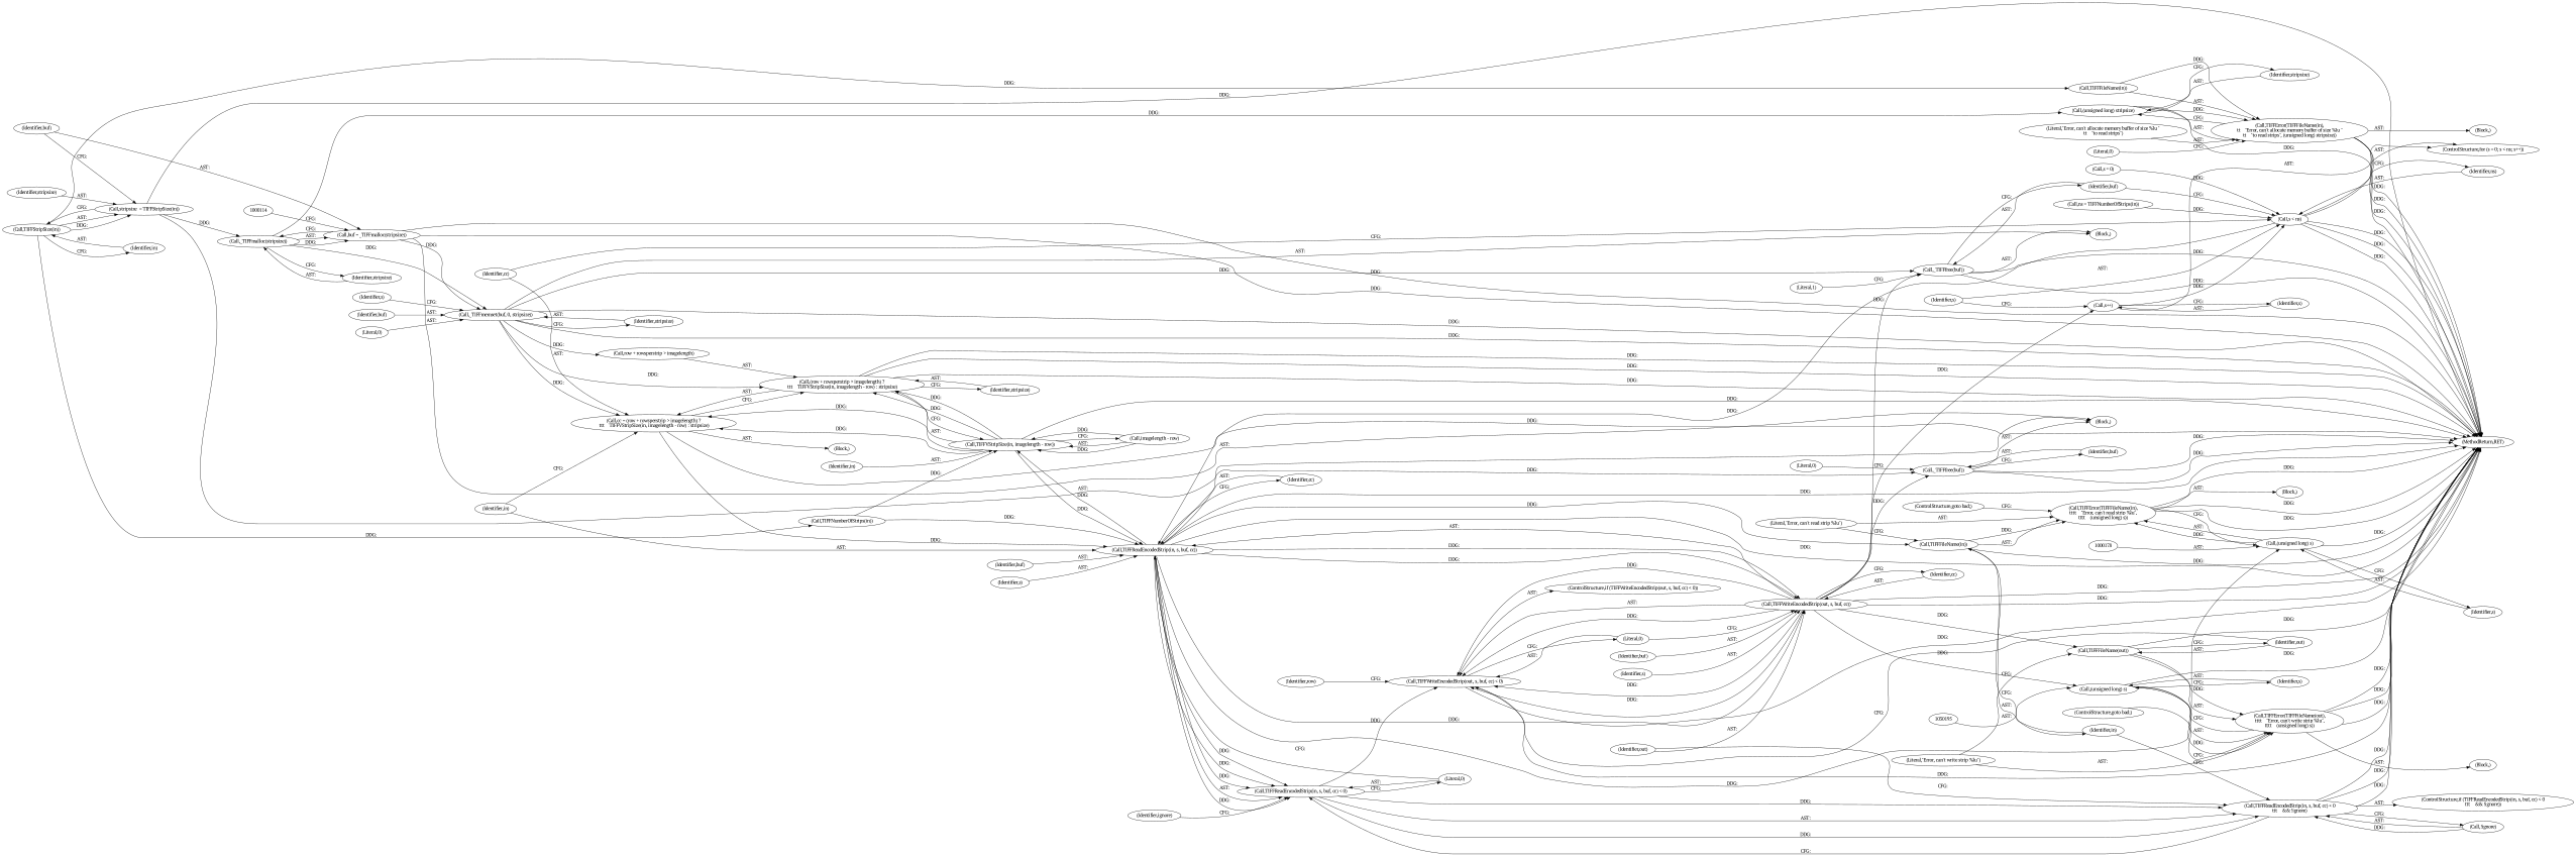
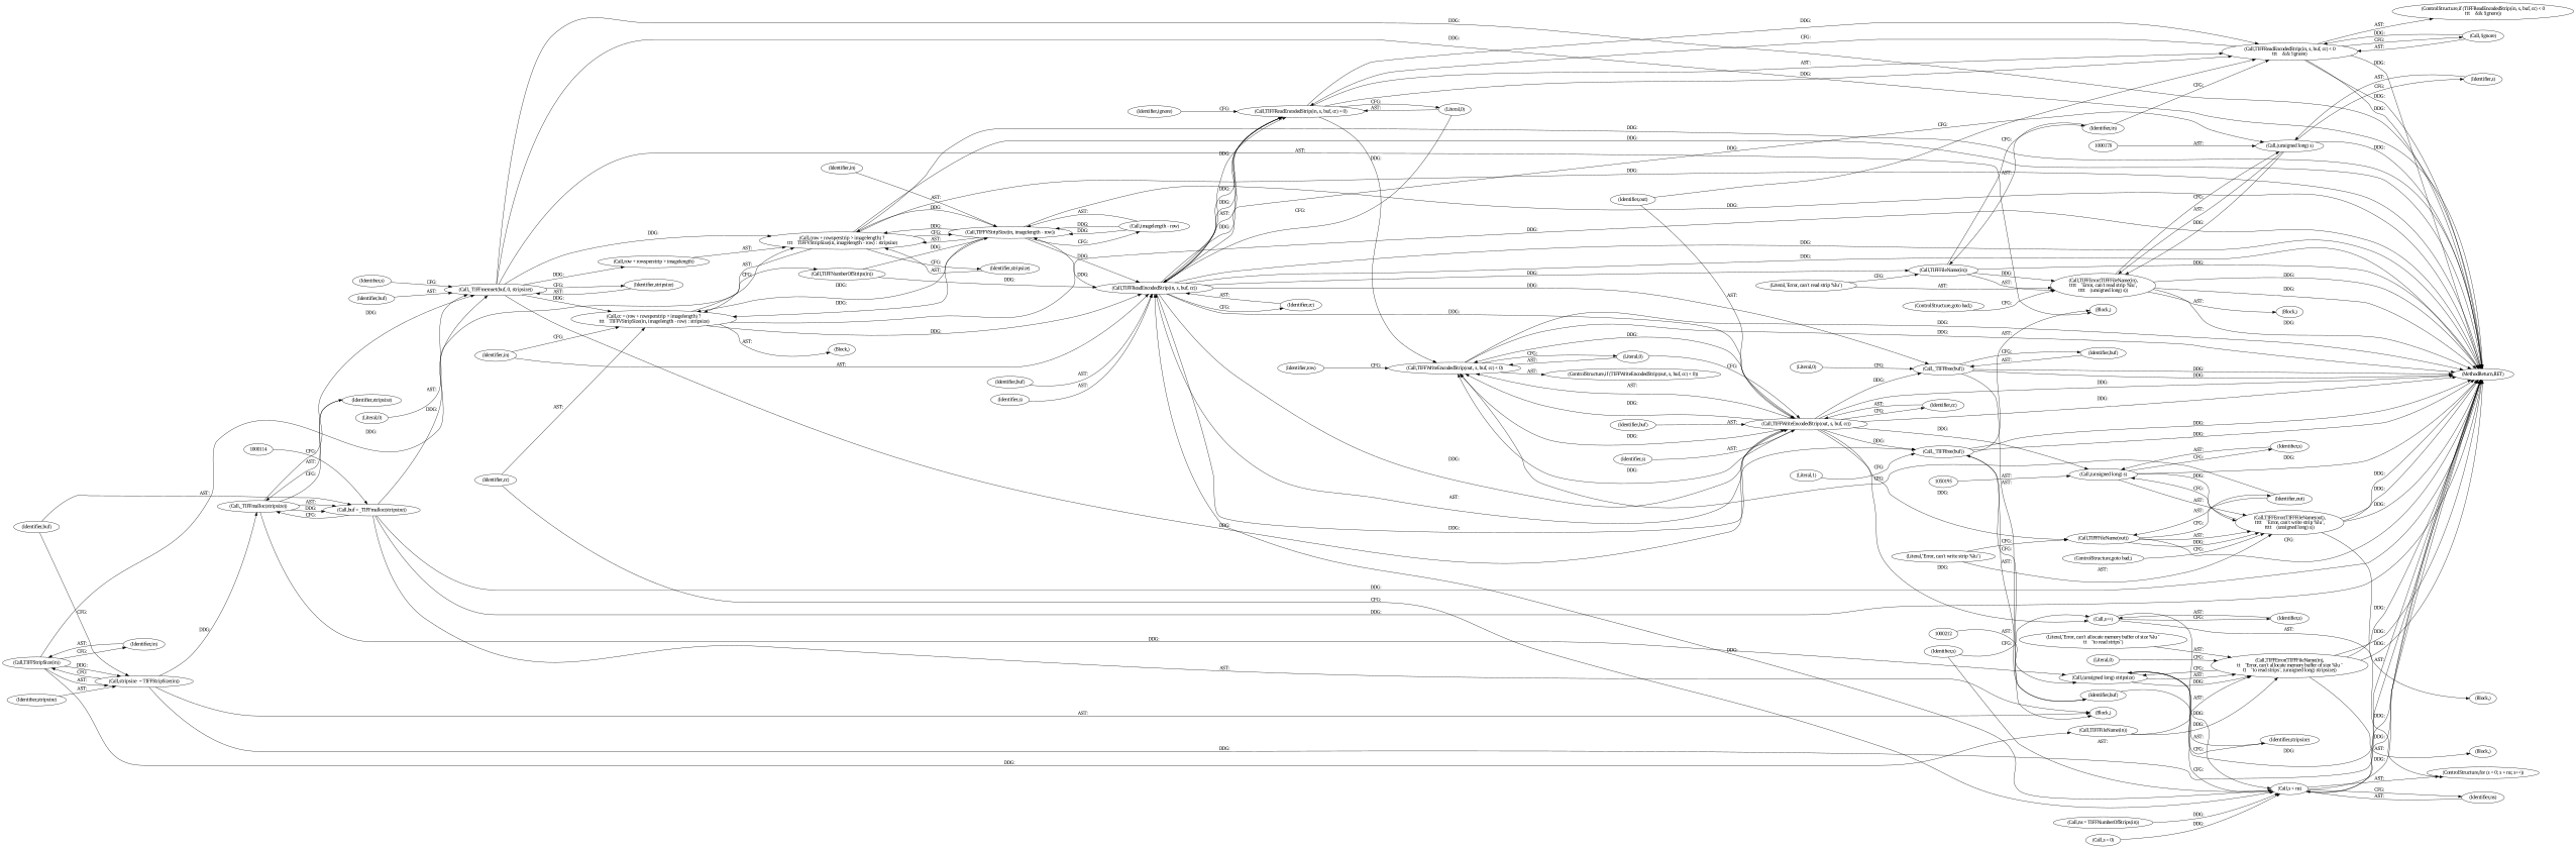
  digraph {
    fontname="PT Serif"
    rankdir=LR
    node [fontname="PT Serif"]
    edge [fontname="PT Serif"]
    n1 [label="(Call,_TIFFmalloc(stripsize))"]
    n2 [label="(Call,buf = _TIFFmalloc(stripsize))"]
    n3 [label="(Call,_TIFFmemset(buf, 0, stripsize))"]
    n4 [label="(Call,(unsigned long) stripsize)"]
    n5 [label="(Identifier,stripsize)"]
    n6 [label="(Block,)"]
    n7 [label="(MethodReturn,RET)"]
    n8 [label="(Call,cc = (row + rowsperstrip > imagelength) ?\n \t\t\t    TIFFVStripSize(in, imagelength - row) : stripsize)"]
    n9 [label="(Call,(row + rowsperstrip > imagelength) ?\n \t\t\t    TIFFVStripSize(in, imagelength - row) : stripsize)"]
    n10 [label="(Call,_TIFFfree(buf))"]
    n11 [label="(Block,)"]
    n12 [label="(Identifier,stripsize)"]
    n13 [label="(Call,row + rowsperstrip > imagelength)"]
    n14 [label="(Call,TIFFError(TIFFFileName(in),\n\t\t    \"Error, can't allocate memory buffer of size %lu \"\n\t\t    \"to read strips\", (unsigned long) stripsize))"]
    n15 [label="(Identifier,stripsize)"]
    n16 [label="(Call,stripsize  = TIFFStripSize(in))"]
    n17 [label="(Call,TIFFStripSize(in))"]
    n18 [label="(Call,TIFFNumberOfStrips(in))"]
    n19 [label="(Identifier,in)"]
    n20 [label="(Call,TIFFFileName(in))"]
    n21 [label="(Call,TIFFReadEncodedStrip(in, s, buf, cc))"]
    n22 [label="(Call,TIFFVStripSize(in, imagelength - row))"]
    n23 [label="(Block,)"]
    n24 [label="(Call,TIFFReadEncodedStrip(in, s, buf, cc) < 0)"]
    n25 [label="(Call,TIFFFileName(in))"]
    n26 [label="(Call,(unsigned long) s)"]
    n27 [label="(Call,TIFFWriteEncodedStrip(out, s, buf, cc))"]
    n28 [label="(Call,_TIFFfree(buf))"]
    n29 [label="(Identifier,cc)"]
    n30 [label="(Identifier,stripsize)"]
    n31 [label="(Identifier,buf)"]
    n32 [label="(Call,imagelength - row)"]
    n33 [label="(Call,TIFFReadEncodedStrip(in, s, buf, cc) < 0\n\t\t\t    && !ignore)"]
    n34 [label="(Literal,0)"]
    n35 [label="(Call,TIFFWriteEncodedStrip(out, s, buf, cc) < 0)"]
    n36 [label="(Call,TIFFError(TIFFFileName(in),\n\t\t\t\t    \"Error, can't read strip %lu\",\n\t\t\t\t    (unsigned long) s))"]
    n37 [label="(Identifier,in)"]
    n38 [label="(Identifier,s)"]
    n39 [label="(Call,s++)"]
    n40 [label="(Call,TIFFFileName(out))"]
    n41 [label="(Call,(unsigned long) s)"]
    n42 [label="(Identifier,cc)"]
    n43 [label="(Identifier,buf)"]
    n44 [label="(Call,!ignore)"]
    n45 [label="(ControlStructure,if (TIFFReadEncodedStrip(in, s, buf, cc) < 0\n\t\t\t    && !ignore))"]
    n46 [label="(Block,)"]
    n47 [label="(Call,s < ns)"]
    n48 [label="(Identifier,s)"]
    n49 [label="(ControlStructure,for (s = 0; s < ns; s++))"]
    n50 [label="(Literal,0)"]
    n51 [label="(ControlStructure,if (TIFFWriteEncodedStrip(out, s, buf, cc) < 0))"]
    n52 [label="(Call,TIFFError(TIFFFileName(out),\n\t\t\t\t    \"Error, can't write strip %lu\",\n\t\t\t\t    (unsigned long) s))"]
    n53 [label="(Identifier,out)"]
    n54 [label="(Identifier,s)"]
    n55 [label="(Identifier,ns)"]
    n56 [label="(Block,)"]
    n57 [label="(Block,)"]
    n58 [label="(Literal,0)"]
    n59 [label="(Identifier,buf)"]
    n60 [label="(Call,s = 0)"]
    n61 [label="(Identifier,s)"]
    n62 [label="(Literal,\"Error, can't allocate memory buffer of size %lu \"\n\t\t    \"to read strips\")"]
    n63 [label="(Identifier,in)"]
    n64 [label="(Call,ns = TIFFNumberOfStrips(in))"]
    n65 [label="(Literal,\"Error, can't read strip %lu\")"]
    n66 [label="(Identifier,buf)"]
    n67 [label="(Literal,0)"]
    n68 [label="(Identifier,ignore)"]
    n69 [label="(Literal,1)"]
    n70 [label="(Identifier,buf)"]
    n71 [label="(Identifier,cc)"]
    n72 [label="(Identifier,buf)"]
    n73 [label="(Literal,0)"]
    n74 [label="(Identifier,stripsize)"]
    n75 [label="(ControlStructure,goto bad;)"]
    n76 [label="(Identifier,s)"]
    n77 [label="(ControlStructure,goto bad;)"]
    n78 [label="(Identifier,in)"]
    n79 [label="(Identifier,out)"]
    n80 [label="(Identifier,s)"]
    n81 [label="(Identifier,s)"]
    n82 [label="(Identifier,row)"]
    n83 [label="(Literal,\"Error, can't write strip %lu\")"]
    1000114
    1000178
    n86 [label=1030195]
+   1000212
    n1 -> n2 [label="AST: "]
    n1 -> n2 [label="DDG: "]
    n1 -> n3 [label="DDG: "]
    n1 -> n4 [label="DDG: "]
    n1 -> n5 [label="CFG: "]
    n2 -> n1 [label="CFG: "]
    n2 -> n3 [label="DDG: "]
    n2 -> n6 [label="AST: "]
    n2 -> n7 [label="DDG: "]
    n2 -> n7 [label="DDG: "]
    n3 -> n7 [label="DDG: "]
    n3 -> n7 [label="DDG: "]
    n3 -> n8 [label="DDG: "]
    n3 -> n9 [label="DDG: "]
    n3 -> n10 [label="DDG: "]
    n3 -> n11 [label="AST: "]
    n3 -> n12 [label="CFG: "]
    n3 -> n13 [label="DDG: "]
    n4 -> n7 [label="DDG: "]
    n4 -> n14 [label="AST: "]
    n4 -> n14 [label="DDG: "]
    n4 -> n15 [label="CFG: "]
    n5 -> n1 [label="AST: "]
    n8 -> n7 [label="DDG: "]
    n8 -> n9 [label="CFG: "]
    n8 -> n21 [label="DDG: "]
    n8 -> n23 [label="AST: "]
    n9 -> n7 [label="DDG: "]
    n9 -> n7 [label="DDG: "]
    n9 -> n7 [label="DDG: "]
    n9 -> n8 [label="AST: "]
    n9 -> n22 [label="CFG: "]
    n9 -> n30 [label="CFG: "]
    n10 -> n7 [label="DDG: "]
    n10 -> n7 [label="DDG: "]
    n10 -> n11 [label="AST: "]
    n10 -> n31 [label="CFG: "]
    n12 -> n3 [label="AST: "]
    n13 -> n9 [label="AST: "]
    n14 -> n4 [label="CFG: "]
    n14 -> n7 [label="DDG: "]
    n14 -> n7 [label="DDG: "]
    n14 -> n7 [label="DDG: "]
    n14 -> n57 [label="AST: "]
    n15 -> n4 [label="AST: "]
    n16 -> n1 [label="DDG: "]
    n16 -> n6 [label="AST: "]
    n16 -> n7 [label="DDG: "]
    n16 -> n17 [label="CFG: "]
    n17 -> n16 [label="AST: "]
    n17 -> n16 [label="DDG: "]
    n17 -> n18 [label="DDG: "]
    n17 -> n19 [label="CFG: "]
    n17 -> n20 [label="DDG: "]
    n18 -> n21 [label="DDG: "]
    n18 -> n22 [label="DDG: "]
    n19 -> n17 [label="AST: "]
    n20 -> n14 [label="AST: "]
    n20 -> n14 [label="DDG: "]
    n21 -> n7 [label="DDG: "]
    n21 -> n7 [label="DDG: "]
    n21 -> n22 [label="DDG: "]
    n21 -> n24 [label="AST: "]
    n21 -> n24 [label="DDG: "]
    n21 -> n24 [label="DDG: "]
    n21 -> n24 [label="DDG: "]
    n21 -> n24 [label="DDG: "]
    n21 -> n25 [label="DDG: "]
    n21 -> n26 [label="DDG: "]
    n21 -> n27 [label="DDG: "]
    n21 -> n27 [label="DDG: "]
    n21 -> n27 [label="DDG: "]
    n21 -> n28 [label="DDG: "]
    n21 -> n29 [label="CFG: "]
    n22 -> n7 [label="DDG: "]
    n22 -> n8 [label="DDG: "]
    n22 -> n8 [label="DDG: "]
    n22 -> n9 [label="AST: "]
    n22 -> n9 [label="DDG: "]
    n22 -> n9 [label="DDG: "]
    n22 -> n21 [label="DDG: "]
    n22 -> n32 [label="CFG: "]
    n24 -> n33 [label="AST: "]
    n24 -> n33 [label="DDG: "]
    n24 -> n33 [label="DDG: "]
    n24 -> n34 [label="CFG: "]
    n24 -> n35 [label="DDG: "]
    n25 -> n7 [label="DDG: "]
    n25 -> n36 [label="AST: "]
    n25 -> n36 [label="DDG: "]
    n25 -> n37 [label="CFG: "]
    n26 -> n7 [label="DDG: "]
    n26 -> n36 [label="AST: "]
    n26 -> n36 [label="DDG: "]
    n26 -> n38 [label="CFG: "]
    n27 -> n7 [label="DDG: "]
    n27 -> n7 [label="DDG: "]
    n27 -> n10 [label="DDG: "]
    n27 -> n21 [label="AST: "]
    n27 -> n28 [label="DDG: "]
    n27 -> n35 [label="AST: "]
    n27 -> n35 [label="DDG: "]
    n27 -> n35 [label="DDG: "]
    n27 -> n35 [label="DDG: "]
    n27 -> n35 [label="DDG: "]
    n27 -> n39 [label="DDG: "]
    n27 -> n40 [label="DDG: "]
    n27 -> n41 [label="DDG: "]
    n27 -> n42 [label="CFG: "]
    n28 -> n6 [label="AST: "]
    n28 -> n7 [label="DDG: "]
    n28 -> n7 [label="DDG: "]
    n28 -> n43 [label="CFG: "]
    n29 -> n21 [label="AST: "]
    n30 -> n9 [label="AST: "]
    n31 -> n10 [label="AST: "]
    n31 -> n47 [label="CFG: "]
    n32 -> n22 [label="AST: "]
    n32 -> n22 [label="DDG: "]
    n32 -> n22 [label="DDG: "]
    n33 -> n7 [label="DDG: "]
    n33 -> n7 [label="DDG: "]
    n33 -> n7 [label="DDG: "]
    n33 -> n24 [label="CFG: "]
    n33 -> n44 [label="CFG: "]
    n33 -> n45 [label="AST: "]
    n34 -> n21 [label="CFG: "]
    n34 -> n24 [label="AST: "]
    n35 -> n7 [label="DDG: "]
    n35 -> n7 [label="DDG: "]
    n35 -> n50 [label="CFG: "]
    n35 -> n51 [label="AST: "]
    n36 -> n7 [label="DDG: "]
    n36 -> n7 [label="DDG: "]
    n36 -> n7 [label="DDG: "]
    n36 -> n26 [label="CFG: "]
    n36 -> n46 [label="AST: "]
    n37 -> n25 [label="AST: "]
    n37 -> n33 [label="CFG: "]
    n38 -> n26 [label="AST: "]
    n39 -> n47 [label="DDG: "]
    n39 -> n48 [label="CFG: "]
    n39 -> n49 [label="AST: "]
-   n40 -> n7 [label="DDG: "]
+   n40 -> n7 [label="CFG: "]
    n40 -> n52 [label="AST: "]
    n40 -> n52 [label="DDG: "]
    n40 -> n53 [label="CFG: "]
    n41 -> n7 [label="DDG: "]
    n41 -> n52 [label="AST: "]
    n41 -> n52 [label="DDG: "]
    n41 -> n54 [label="CFG: "]
    n42 -> n27 [label="AST: "]
    n43 -> n28 [label="AST: "]
    n44 -> n33 [label="AST: "]
    n44 -> n33 [label="DDG: "]
    n47 -> n7 [label="DDG: "]
    n47 -> n7 [label="DDG: "]
    n47 -> n7 [label="DDG: "]
    n47 -> n21 [label="DDG: "]
    n47 -> n49 [label="AST: "]
    n47 -> n55 [label="CFG: "]
    n48 -> n39 [label="AST: "]
    n50 -> n27 [label="CFG: "]
    n50 -> n35 [label="AST: "]
    n52 -> n7 [label="DDG: "]
    n52 -> n7 [label="DDG: "]
    n52 -> n7 [label="DDG: "]
    n52 -> n41 [label="CFG: "]
    n52 -> n56 [label="AST: "]
    n53 -> n35 [label="CFG: "]
    n53 -> n40 [label="AST: "]
    n54 -> n41 [label="AST: "]
    n55 -> n47 [label="AST: "]
    n58 -> n28 [label="CFG: "]
    n59 -> n27 [label="AST: "]
    n60 -> n47 [label="DDG: "]
    n61 -> n39 [label="CFG: "]
    n61 -> n47 [label="AST: "]
    n62 -> n14 [label="AST: "]
    n63 -> n22 [label="AST: "]
    n64 -> n47 [label="DDG: "]
    n65 -> n25 [label="CFG: "]
    n65 -> n36 [label="AST: "]
    n66 -> n21 [label="AST: "]
    n67 -> n14 [label="CFG: "]
    n68 -> n24 [label="CFG: "]
    n69 -> n10 [label="CFG: "]
    n70 -> n2 [label="AST: "]
    n70 -> n16 [label="CFG: "]
    n71 -> n8 [label="AST: "]
    n71 -> n47 [label="CFG: "]
    n72 -> n3 [label="AST: "]
    n73 -> n3 [label="AST: "]
    n74 -> n16 [label="AST: "]
    n75 -> n52 [label="CFG: "]
    n76 -> n21 [label="AST: "]
    n77 -> n36 [label="CFG: "]
    n78 -> n8 [label="CFG: "]
    n78 -> n21 [label="AST: "]
    n79 -> n27 [label="AST: "]
    n79 -> n33 [label="CFG: "]
    n80 -> n3 [label="CFG: "]
    n81 -> n27 [label="AST: "]
    n82 -> n35 [label="CFG: "]
    n83 -> n40 [label="CFG: "]
    n83 -> n52 [label="AST: "]
    1000114 -> n2 [label="CFG: "]
    1000178 -> n26 [label="AST: "]
    n86 -> n41 [label="AST: "]
+   1000212 -> n4 [label="AST: "]
  }
